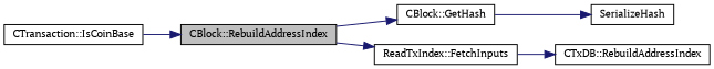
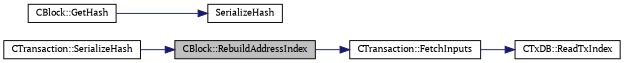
  digraph {
    fontname="PT Serif"
    rankdir=LR
    node [color=black fillcolor=white fontname="PT Serif" fontsize=10 shape=record style=filled]
    edge [color=midnightblue fontname="PT Serif" fontsize=10 labelfontname=Helvetica labelfontsize=10 style=solid]
    n1 [fillcolor=grey75 fontcolor=black height=0.2 label="CBlock::RebuildAddressIndex" width=0.4]
    n2 [height=0.2 label="CBlock::GetHash" width=0.4]
-   n3 [height=0.2 label="ReadTxIndex::FetchInputs" width=0.4]
+   n3 [height=0.2 label="CTransaction::FetchInputs" width=0.4]
    n4 [height=0.2 label=SerializeHash width=0.4]
-   n5 [height=0.2 label="CTransaction::IsCoinBase" width=0.4]
-   n6 [height=0.2 label="CTxDB::RebuildAddressIndex" width=0.4]
-   n1 -> n2
+   n5 [height=0.2 label="CTransaction::SerializeHash" width=0.4]
+   n6 [height=0.2 label="CTxDB::ReadTxIndex" width=0.4]
    n1 -> n3
    n2 -> n4
    n3 -> n6
    n5 -> n1
  }
